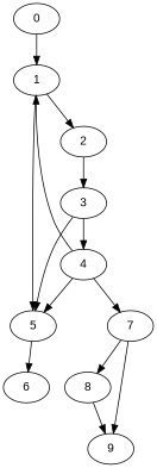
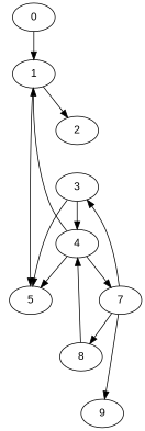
  digraph {
    fontname="Liberation Sans"
    node [fontname="Liberation Sans"]
    edge [fontname="Liberation Sans"]
    0
    1
    2
    5
    3
-   6
    4
    7
    8
    9
    0 -> 1
    1 -> 2
    1 -> 5
-   2 -> 3
-   5 -> 6
+   7 -> 3
    3 -> 5
    3 -> 4
    4 -> 1
    4 -> 5
    4 -> 7
    7 -> 8
    7 -> 9
-   8 -> 9
+   8 -> 4
  }
